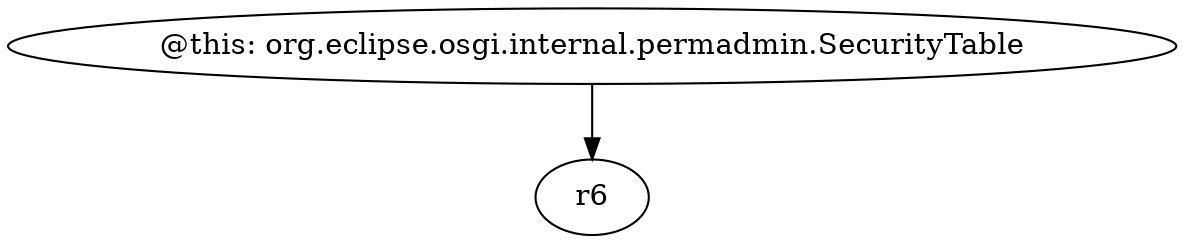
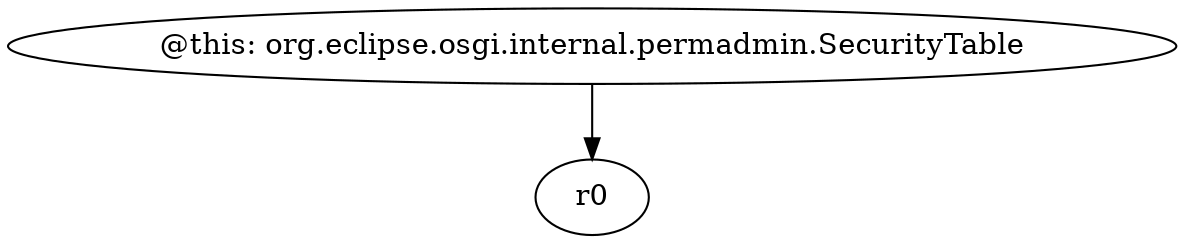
  digraph {
    n1 [label="@this: org.eclipse.osgi.internal.permadmin.SecurityTable"]
-   n2 [label=r6]
+   n2 [label=r0]
    n1 -> n2
  }
